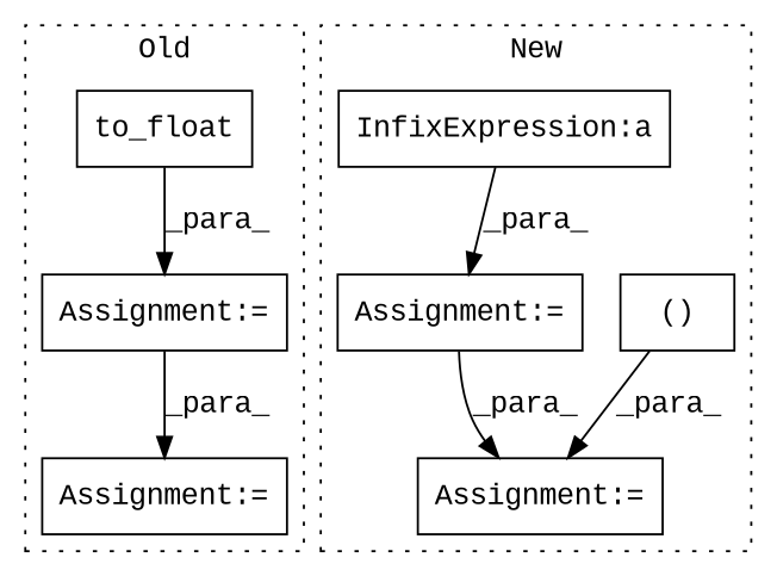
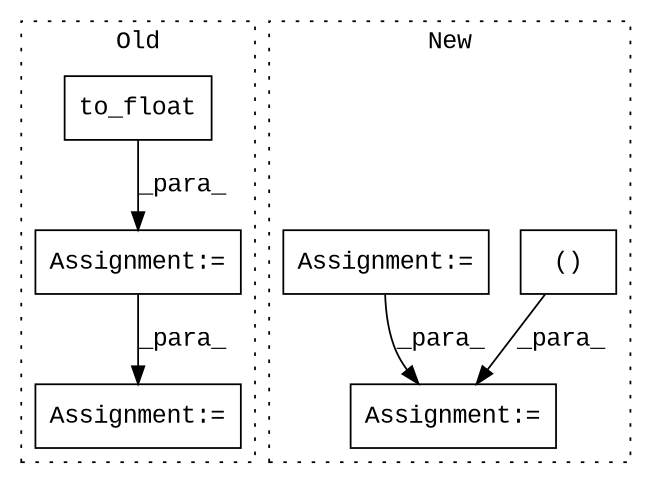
  digraph {
    fontname="Liberation Mono"
    node [a=7 l=12 shape=box fontname="Liberation Mono"]
    edge [fontname="Liberation Mono"]
    n1 [a=32 l="9,1" label=to_float s="34515,34531"]
    n2 [label="Assignment:=" s=34462]
    n3 [label="Assignment:=" s=34676]
    n4 [a=106 l=27 label="()" s=34246]
    n5 [l=1 label="Assignment:=" s=34210]
-   n6 [a=27 l=3 label="InfixExpression:a" s=34171]
    n7 [l=1 label="Assignment:=" s=34134]
    subgraph cluster_1 {
      label=Old
      style=dotted
      n1
      n2
      n3
    }
    subgraph cluster_2 {
      label=New
      style=dotted
      n4
      n5
-     n6
      n7
    }
    n1 -> n2 [label=_para_]
    n2 -> n3 [label=_para_]
    n4 -> n5 [label=_para_]
-   n6 -> n7 [label=_para_]
    n7 -> n5 [label=_para_]
  }
